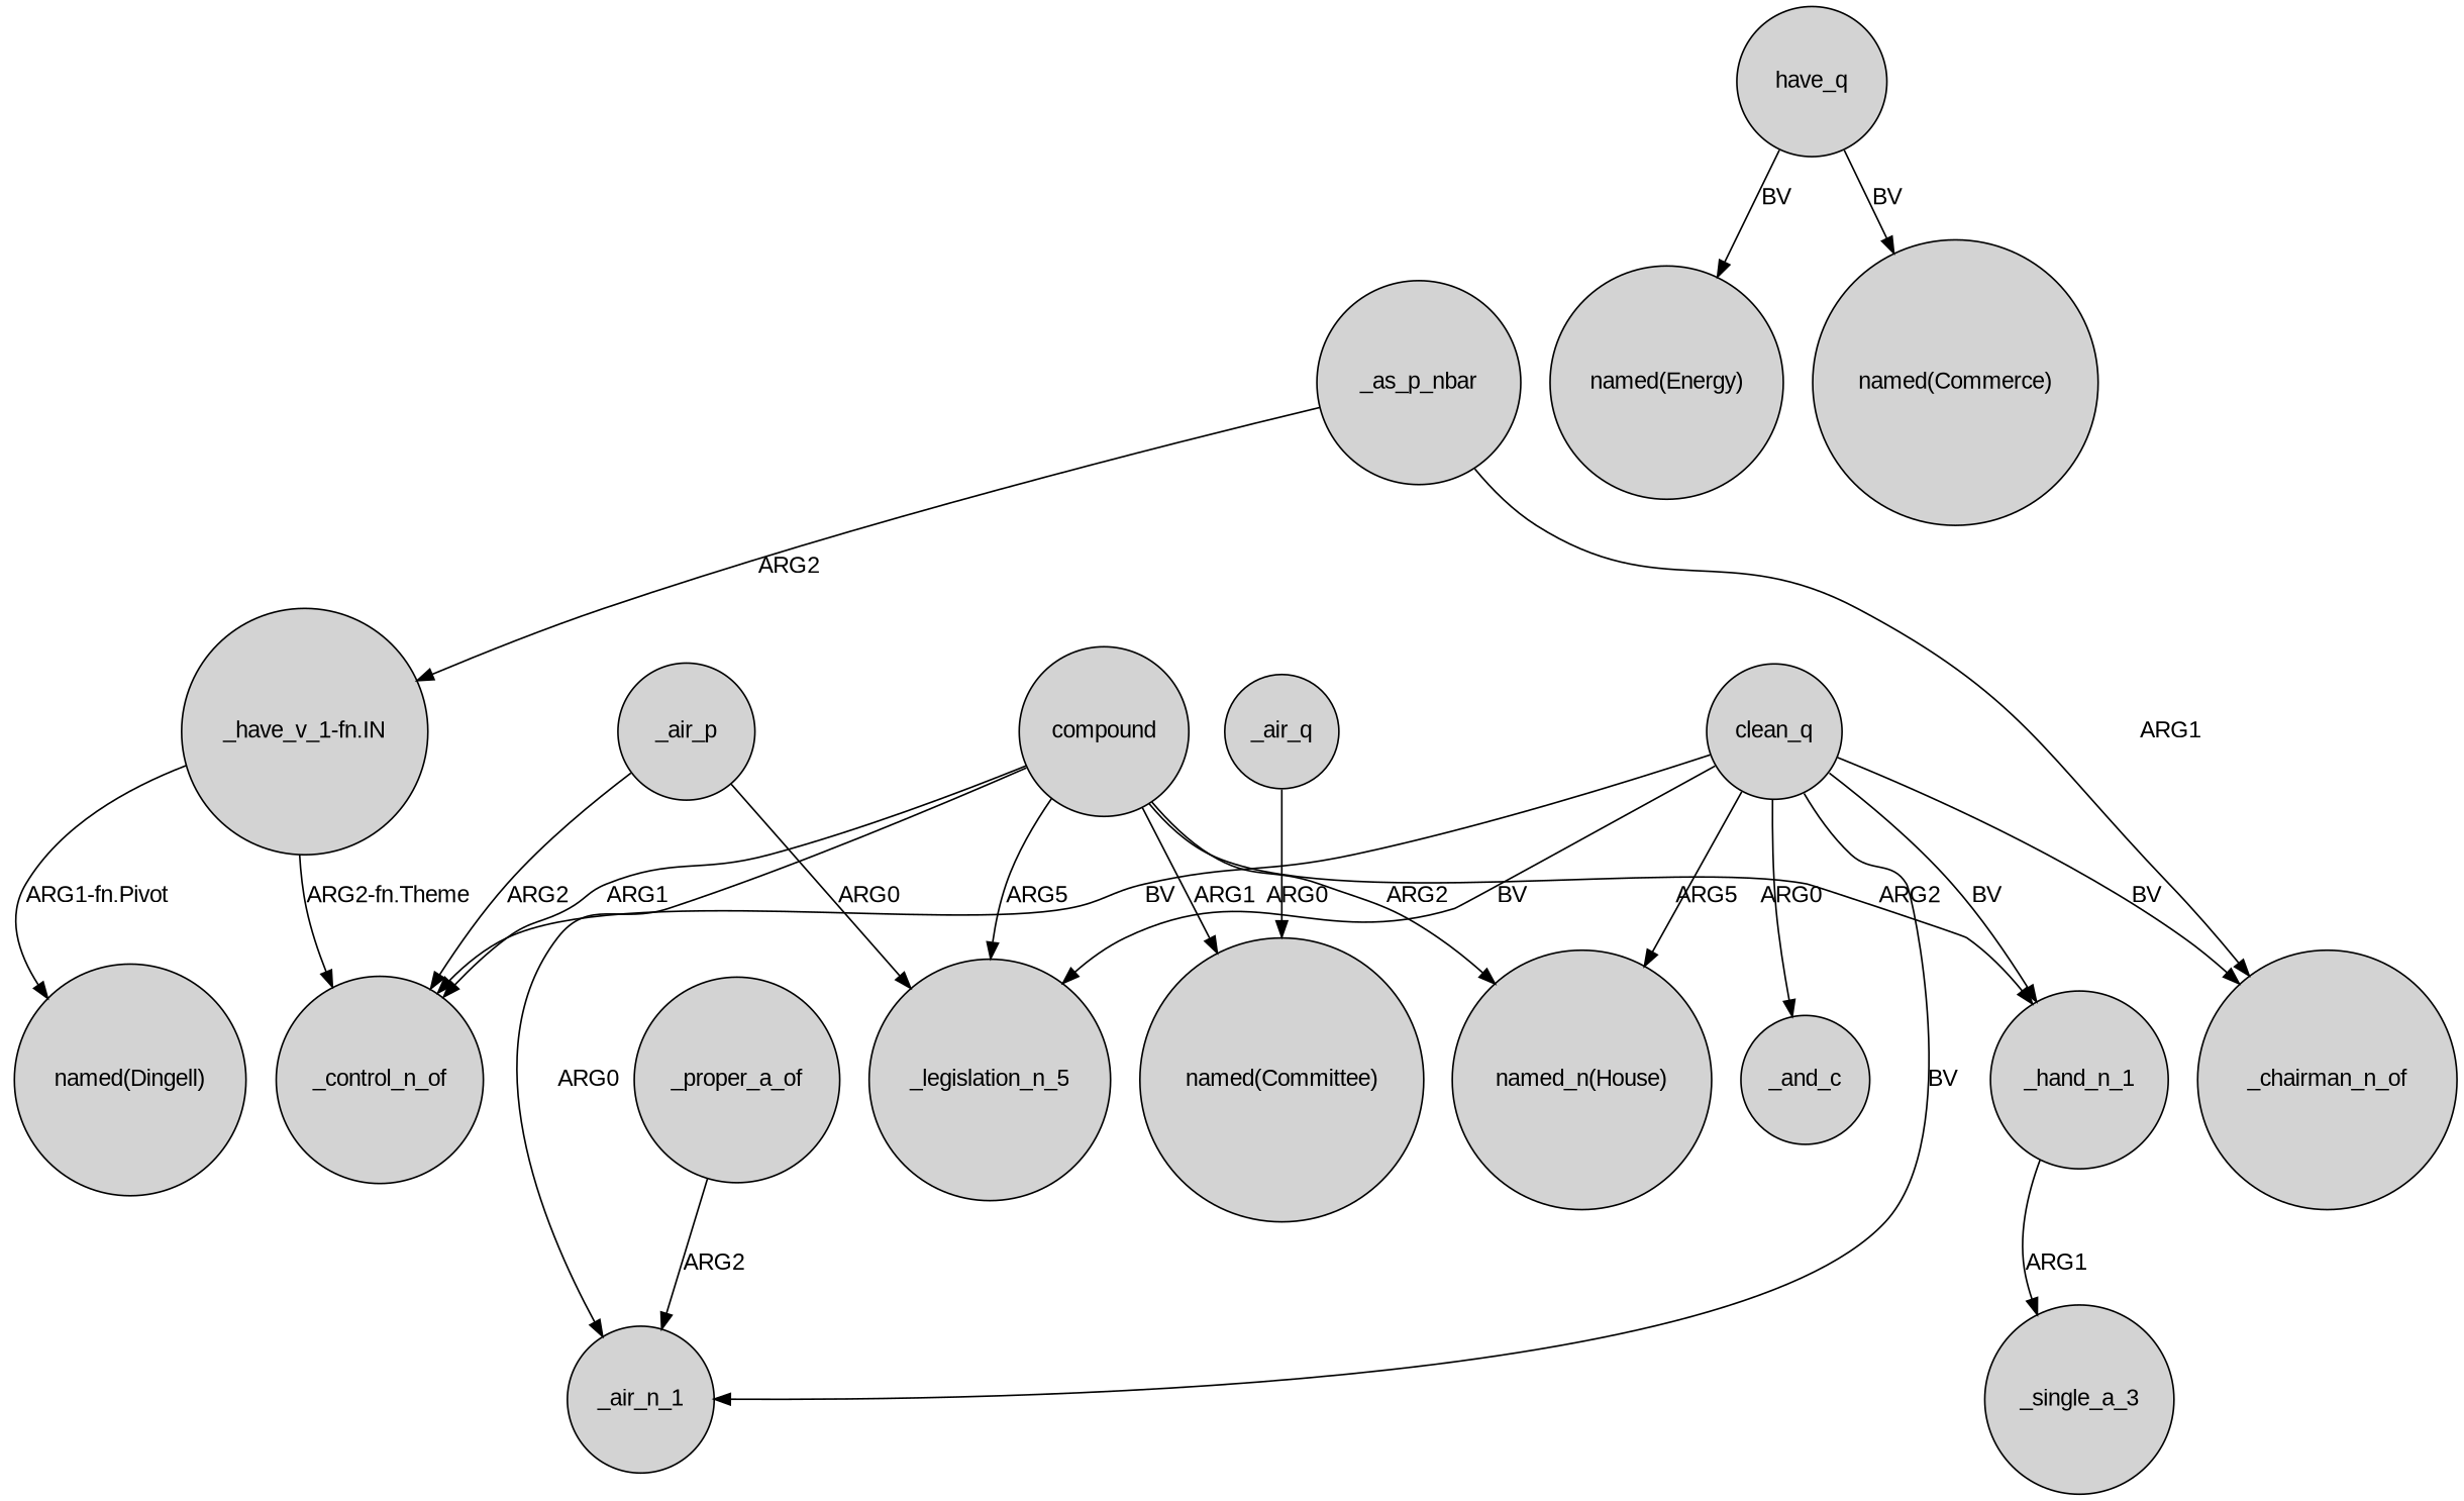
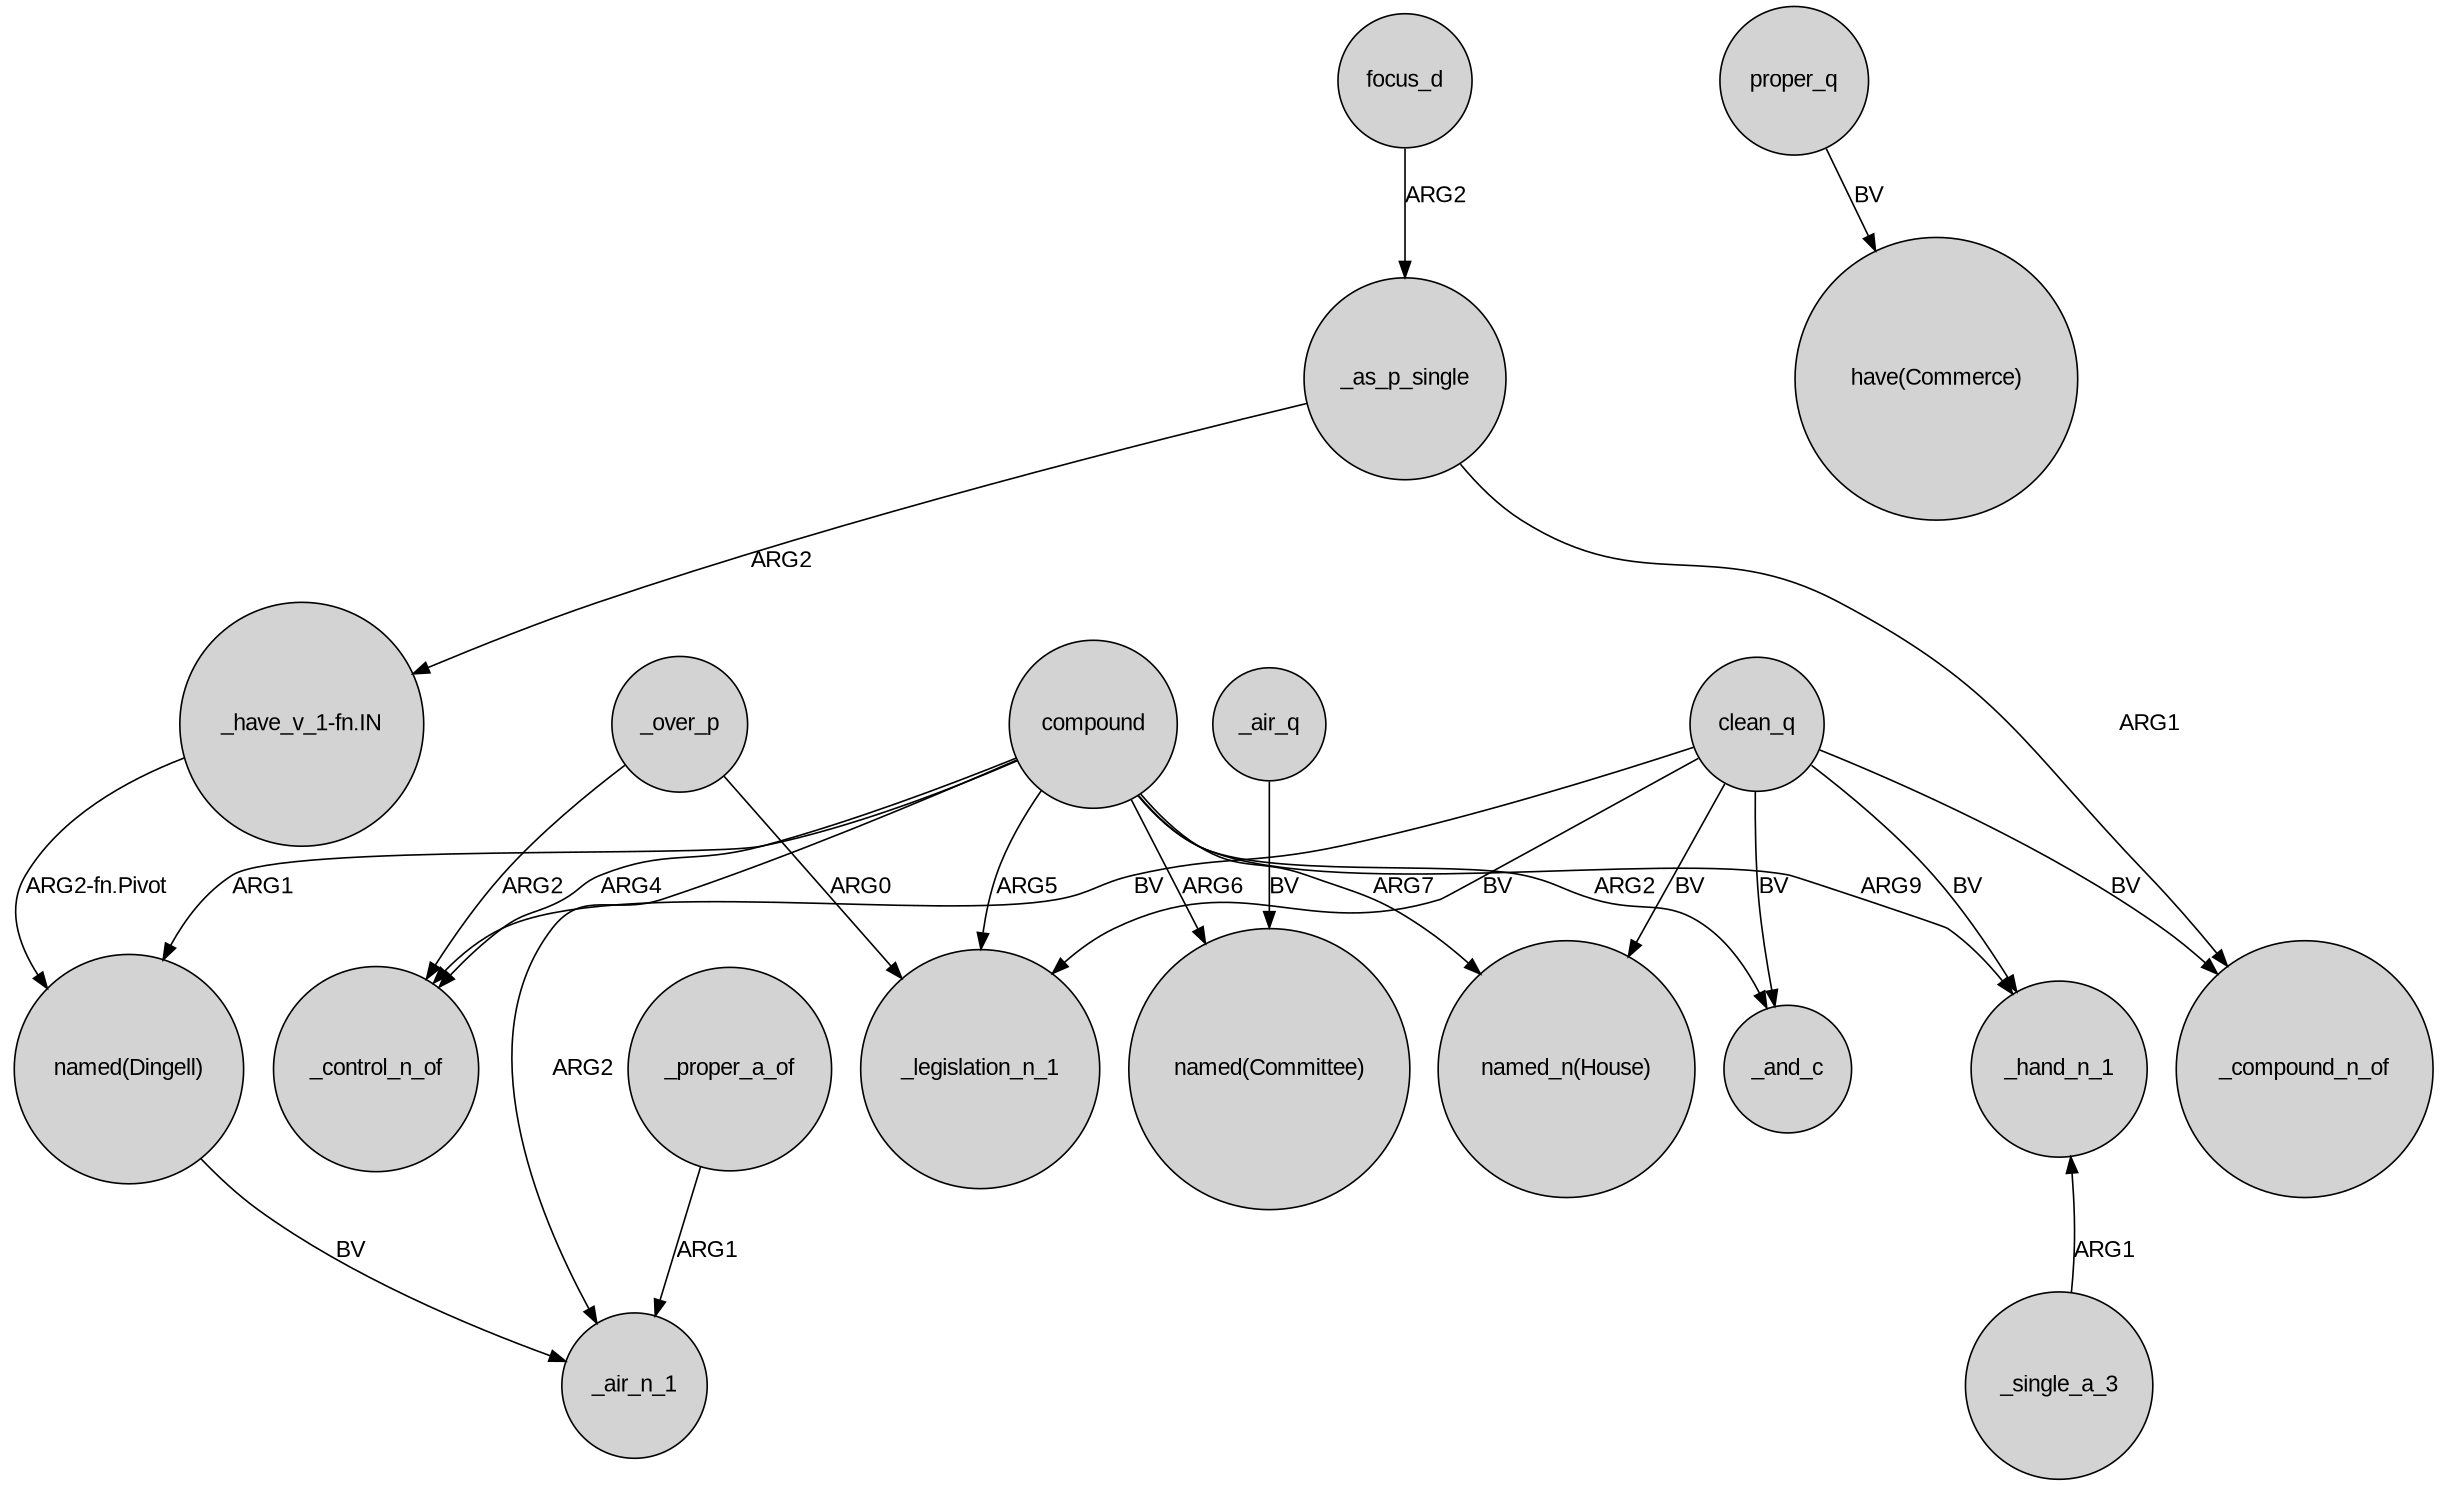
  digraph {
    fontname="Liberation Sans"
    node [fontname="Liberation Sans" shape=circle style=filled]
    edge [fontname="Liberation Sans"]
-   _as_p_nbar
+   focus_d
+   _as_p_nbar [label=_as_p_single]
    "_have_v_1-fn.IN"
    "named(Dingell)"
    _control_n_of
-   _chairman_n_of
+   _chairman_n_of [label=_compound_n_of]
    n7 [label=clean_q]
    "named_n(House)"
    _air_n_1
-   _legislation_n_1 [label=_legislation_n_5]
+   _legislation_n_1
    _hand_n_1
    _and_c
-   proper_q [label=have_q]
-   "named(Energy)"
-   "named(Commerce)"
-   _over_p [label=_air_p]
+   proper_q
+   "named(Commerce)" [label="have(Commerce)"]
+   _over_p
    compound
    "named(Committee)"
    n19 [label=_single_a_3]
    n20 [label=_air_q]
    n21 [label=_proper_a_of]
+   focus_d -> _as_p_nbar [label=ARG2]
    _as_p_nbar -> "_have_v_1-fn.IN" [label=ARG2]
    _as_p_nbar -> _chairman_n_of [label=ARG1]
-   "_have_v_1-fn.IN" -> "named(Dingell)" [label="ARG1-fn.Pivot"]
-   "_have_v_1-fn.IN" -> _control_n_of [label="ARG2-fn.Theme"]
+   "_have_v_1-fn.IN" -> "named(Dingell)" [label="ARG2-fn.Pivot"]
    n7 -> _control_n_of [label=BV]
    n7 -> _chairman_n_of [label=BV]
-   n7 -> "named_n(House)" [label=ARG5]
-   n7 -> _air_n_1 [label=BV]
+   n7 -> "named_n(House)" [label=BV]
+   "named(Dingell)" -> _air_n_1 [label=BV]
    n7 -> _legislation_n_1 [label=BV]
    n7 -> _hand_n_1 [label=BV]
-   n7 -> _and_c [label=ARG0]
-   proper_q -> "named(Energy)" [label=BV]
+   n7 -> _and_c [label=BV]
    proper_q -> "named(Commerce)" [label=BV]
    _over_p -> _control_n_of [label=ARG2]
    _over_p -> _legislation_n_1 [label=ARG0]
-   compound -> _control_n_of [label=ARG1]
-   compound -> "named_n(House)" [label=ARG2]
-   compound -> _air_n_1 [label=ARG0]
+   compound -> "named(Dingell)" [label=ARG1]
+   compound -> _control_n_of [label=ARG4]
+   compound -> "named_n(House)" [label=ARG7]
+   compound -> _air_n_1 [label=ARG2]
    compound -> _legislation_n_1 [label=ARG5]
-   compound -> _hand_n_1 [label=ARG2]
-   compound -> "named(Committee)" [label=ARG1]
-   _hand_n_1 -> n19 [label=ARG1]
-   n20 -> "named(Committee)" [label=ARG0]
-   n21 -> _air_n_1 [label=ARG2]
+   compound -> _hand_n_1 [label=ARG9]
+   compound -> _and_c [label=ARG2]
+   compound -> "named(Committee)" [label=ARG6]
+   n19 -> _hand_n_1 [label=ARG1]
+   n20 -> "named(Committee)" [label=BV]
+   n21 -> _air_n_1 [label=ARG1]
  }
